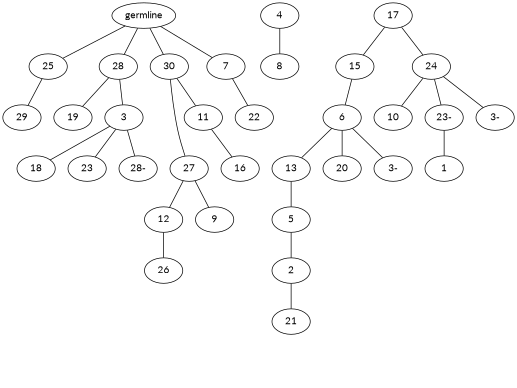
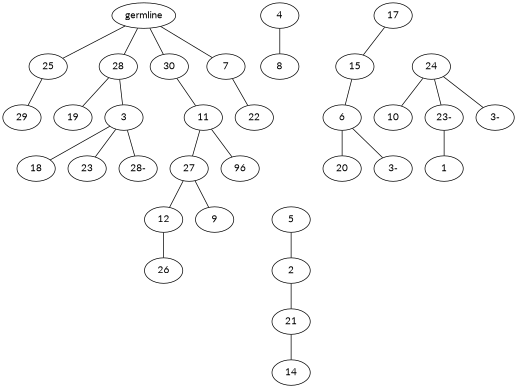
  graph {
    fontname=Lato
    node [fontname=Lato]
    edge [fontname=Lato]
    n1 [label=germline]
    n2 [label=25]
    n3 [label=28]
    n4 [label=30]
    n5 [label=7]
    n6 [label=29]
    n7 [label=19]
    n8 [label=3]
    n9 [label=11]
    n10 [label=27]
    n11 [label=22]
    n12 [label=4]
    n13 [label=8]
    n14 [label=18]
    n15 [label=23]
    n16 [label="28-"]
    n17 [label=17]
    n18 [label=15]
    n19 [label=24]
    n20 [label=6]
    n21 [label=10]
    n22 [label="23-"]
    n23 [label="3-"]
-   n24 [label=13]
    n25 [label=20]
    n26 [label="3-"]
    n27 [label=5]
    n28 [label=2]
    n29 [label=21]
+   n30 [label=14]
    n31 [label=1]
-   n32 [label=16]
+   n32 [label=96]
    n33 [label=12]
    n34 [label=9]
    n35 [label=26]
    n1 -- n2
    n1 -- n3
    n1 -- n4
    n1 -- n5
    n2 -- n6
    n3 -- n7
    n3 -- n8
    n4 -- n9
-   n4 -- n10
+   n9 -- n10
    n5 -- n11
    n8 -- n14
    n8 -- n15
    n8 -- n16
    n9 -- n32
    n10 -- n33
    n10 -- n34
    n12 -- n13
    n17 -- n18
-   n17 -- n19
    n18 -- n20
    n19 -- n21
    n19 -- n22
    n19 -- n23
-   n20 -- n24
    n20 -- n25
    n20 -- n26
    n22 -- n31
-   n24 -- n27
    n27 -- n28
    n28 -- n29
+   n29 -- n30
    n33 -- n35
  }
